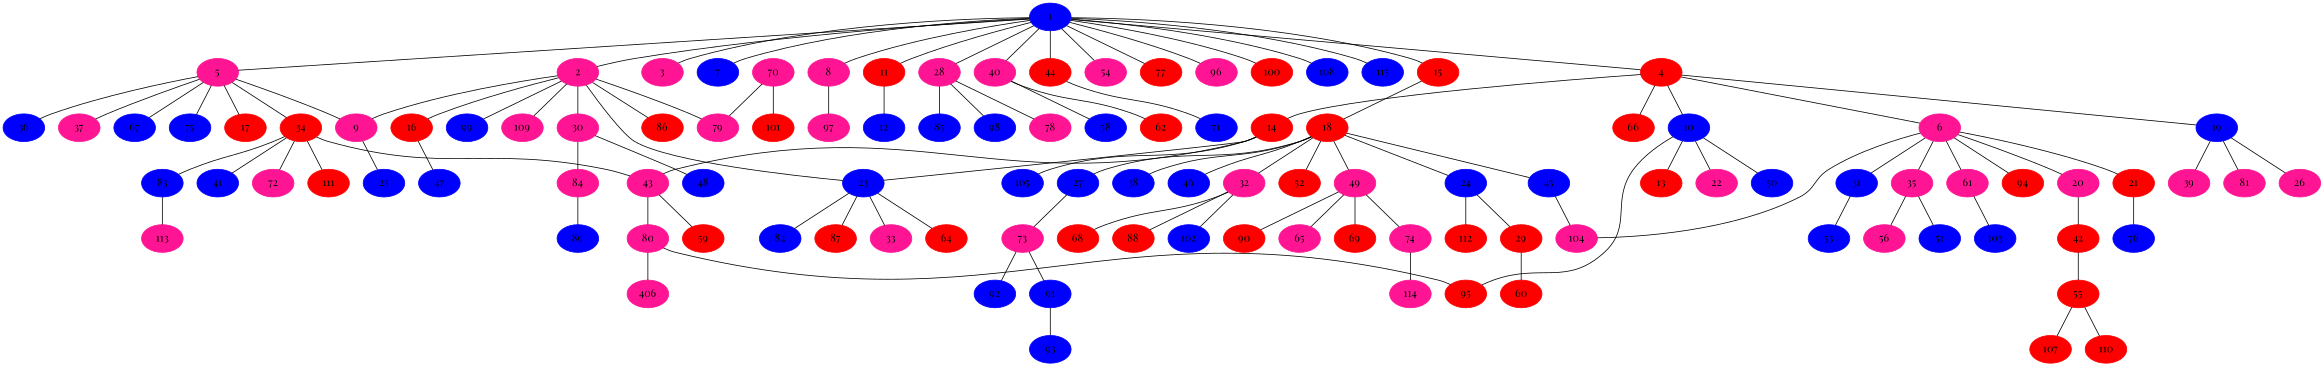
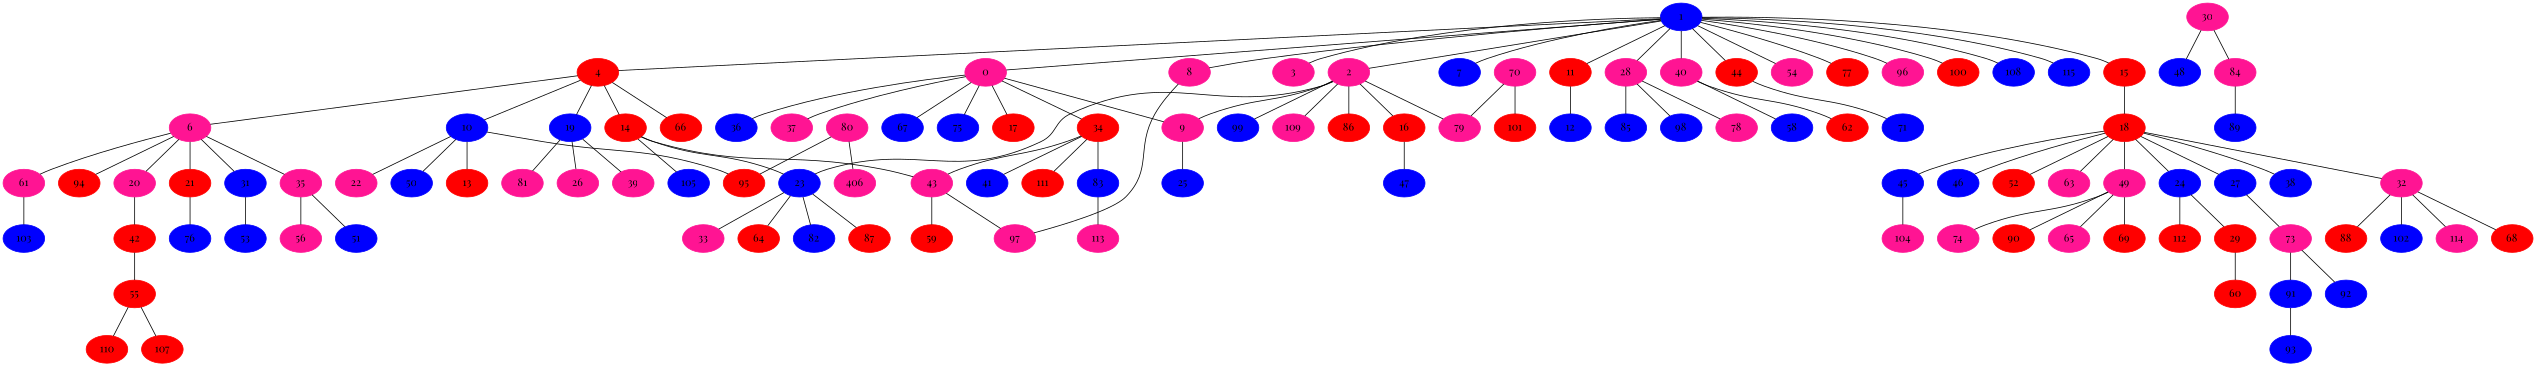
  graph {
    fontname="Playfair Display"
    node [color=deeppink fontname="Playfair Display" style=filled]
    edge [fontname="Playfair Display"]
    1 [color=blue]
    2
    3
    4 [color=red]
-   5
+   5 [label=0]
    7 [color=blue]
    8
    11 [color=red]
    15 [color=red]
    28
    40
    44 [color=red]
    54
    77 [color=red]
    96
    100 [color=red]
    108 [color=blue]
    115 [color=blue]
    9
    16 [color=red]
    23 [color=blue]
    30
    86 [color=red]
    99 [color=blue]
    109
    79
    6
    10 [color=blue]
    14 [color=red]
    19 [color=blue]
    66 [color=red]
    17 [color=red]
    34 [color=red]
    36 [color=blue]
    37
    67 [color=blue]
    75 [color=blue]
    97
    12 [color=blue]
    18 [color=red]
    78
    85 [color=blue]
    98 [color=blue]
    58 [color=blue]
    62 [color=red]
    71 [color=blue]
    25 [color=blue]
    47 [color=blue]
    33
    64 [color=red]
    82 [color=blue]
    87 [color=red]
    48 [color=blue]
    84
    70
    101 [color=red]
    20
    21 [color=red]
    31 [color=blue]
    35
    61
    94 [color=red]
    104
    13 [color=red]
    22
    50 [color=blue]
    95 [color=red]
    43
    105 [color=blue]
    26
    39
    81
    41 [color=blue]
-   72
    83 [color=blue]
    111 [color=red]
    42 [color=red]
    76 [color=blue]
    53 [color=blue]
    51 [color=blue]
    56
    103 [color=blue]
    59 [color=red]
    80
    24 [color=blue]
    27 [color=blue]
    32
    38 [color=blue]
    45 [color=blue]
    46 [color=blue]
    49
    52 [color=red]
+   63
    29 [color=red]
    112 [color=red]
    73
    68 [color=red]
    88 [color=red]
    102 [color=blue]
    114
    65
    69 [color=red]
    74
    90 [color=red]
    55 [color=red]
    60 [color=red]
    91 [color=blue]
    92 [color=blue]
    89 [color=blue]
    113
    107 [color=red]
    110 [color=red]
    n113 [label=406]
    93 [color=blue]
    1 -- 2
    1 -- 3
    1 -- 4
    1 -- 5
    1 -- 7
    1 -- 8
    1 -- 11
    1 -- 15
    1 -- 28
    1 -- 40
    1 -- 44
    1 -- 54
    1 -- 77
    1 -- 96
    1 -- 100
    1 -- 108
    1 -- 115
    2 -- 9
    2 -- 16
    2 -- 23
-   2 -- 30
    2 -- 86
    2 -- 99
    2 -- 109
    2 -- 79
    4 -- 6
    4 -- 10
    4 -- 14
    4 -- 19
    4 -- 66
    5 -- 9
    5 -- 17
    5 -- 34
    5 -- 36
    5 -- 37
    5 -- 67
    5 -- 75
    8 -- 97
    11 -- 12
    15 -- 18
    28 -- 78
    28 -- 85
    28 -- 98
    40 -- 58
    40 -- 62
    44 -- 71
    9 -- 25
    16 -- 47
    23 -- 33
    23 -- 64
    23 -- 82
    23 -- 87
    30 -- 48
    30 -- 84
    6 -- 20
    6 -- 21
    6 -- 31
    6 -- 35
    6 -- 61
    6 -- 94
-   6 -- 104
    10 -- 13
    10 -- 22
    10 -- 50
    10 -- 95
    14 -- 23
    14 -- 43
    14 -- 105
    19 -- 26
    19 -- 39
    19 -- 81
    34 -- 43
    34 -- 41
-   34 -- 72
    34 -- 83
    34 -- 111
    18 -- 24
    18 -- 27
    18 -- 32
    18 -- 38
    18 -- 45
    18 -- 46
    18 -- 49
    18 -- 52
+   18 -- 63
    84 -- 89
    70 -- 79
    70 -- 101
    20 -- 42
    21 -- 76
    31 -- 53
    35 -- 51
    35 -- 56
    61 -- 103
    43 -- 59
-   43 -- 80
+   43 -- 97
    83 -- 113
    42 -- 55
    80 -- 95
    80 -- n113
    24 -- 29
    24 -- 112
    27 -- 73
    32 -- 68
    32 -- 88
    32 -- 102
-   74 -- 114
+   32 -- 114
    45 -- 104
    49 -- 65
    49 -- 69
    49 -- 74
    49 -- 90
    29 -- 60
    73 -- 91
    73 -- 92
    55 -- 107
    55 -- 110
    91 -- 93
  }
